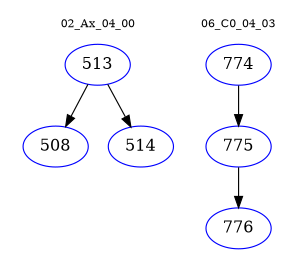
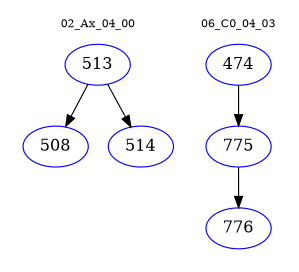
  digraph {
    node [color=blue]
    edge [color=black]
    n1 [label=513]
    n2 [label=508]
    n3 [label=514]
    n4 [label=775]
-   n5 [label=774]
+   n5 [label=474]
    n6 [label=776]
    subgraph cluster_1 {
      color=white
      fontsize=10
      label="02_Ax_04_00"
      n1
      n2
      n3
    }
    subgraph cluster_2 {
      color=white
      fontsize=10
      label="06_C0_04_03"
      n4
      n5
      n6
    }
    n1 -> n2
    n1 -> n3
    n4 -> n6
    n5 -> n4
  }
